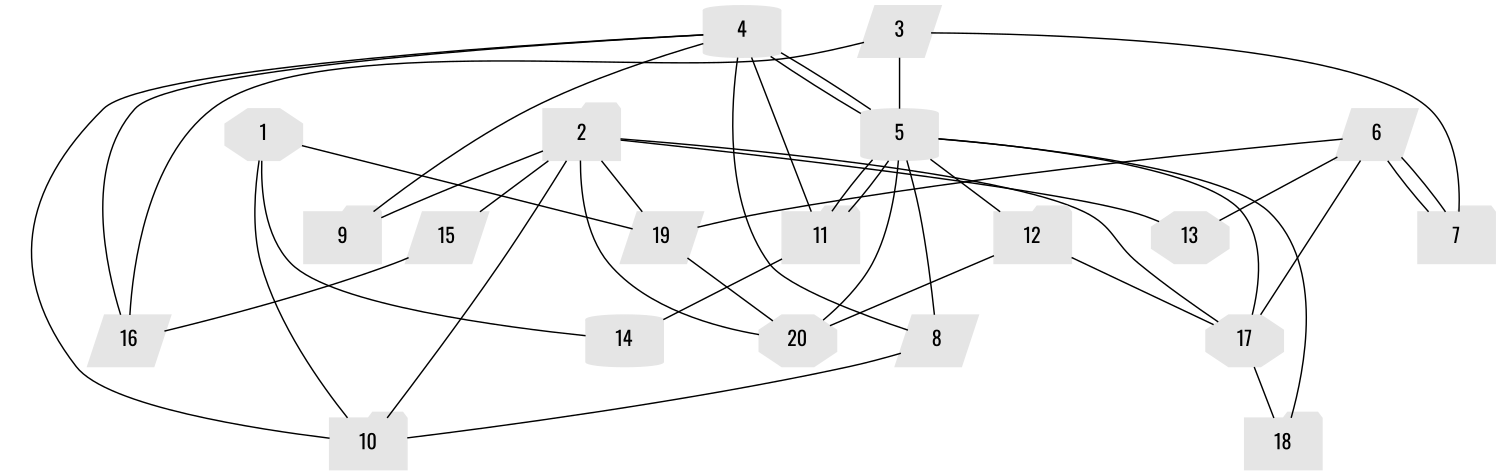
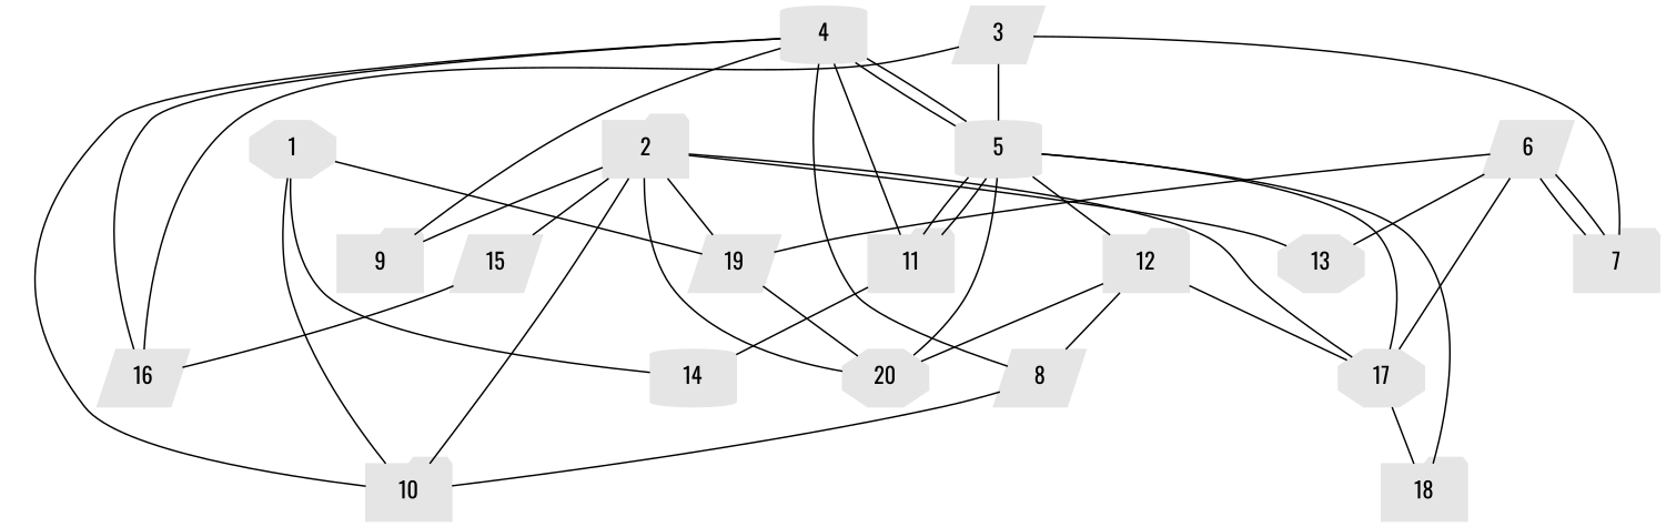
  graph {
    fontname=Oswald
    node [color=gray90 fontname=Oswald shape=folder style=filled]
    edge [fontname=Oswald]
    1 [shape=octagon]
    10
    14 [shape=cylinder]
    19 [shape=parallelogram]
    20 [shape=octagon]
    2
    9
    13 [shape=octagon]
    15 [shape=parallelogram]
    17 [shape=octagon]
    16 [shape=parallelogram]
    18
    3 [shape=parallelogram]
    5 [shape=cylinder]
    7
    8 [shape=parallelogram]
    11
    12
    4 [shape=cylinder]
    6 [shape=parallelogram]
    1 -- 10
    1 -- 14
    1 -- 19
    19 -- 20
    2 -- 10
    2 -- 19
    2 -- 20
    2 -- 9
    2 -- 13
    2 -- 15
    2 -- 17
    15 -- 16
    17 -- 18
    3 -- 16
    3 -- 5
    3 -- 7
    5 -- 20
    5 -- 17
    5 -- 18
-   5 -- 8
+   12 -- 8
    5 -- 11
    5 -- 11
    5 -- 12
    8 -- 10
    11 -- 14
    12 -- 20
    12 -- 17
    4 -- 10
    4 -- 9
    4 -- 16
    4 -- 5
    4 -- 5
    4 -- 8
    4 -- 11
    6 -- 19
    6 -- 13
    6 -- 17
    6 -- 7
    6 -- 7
  }
